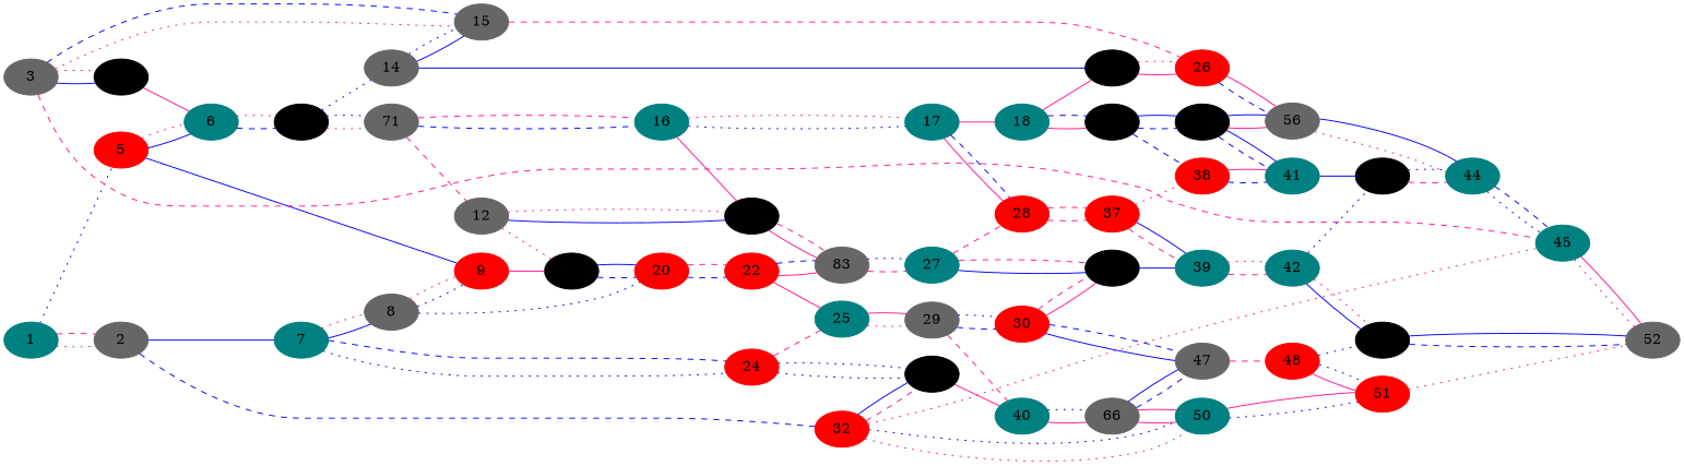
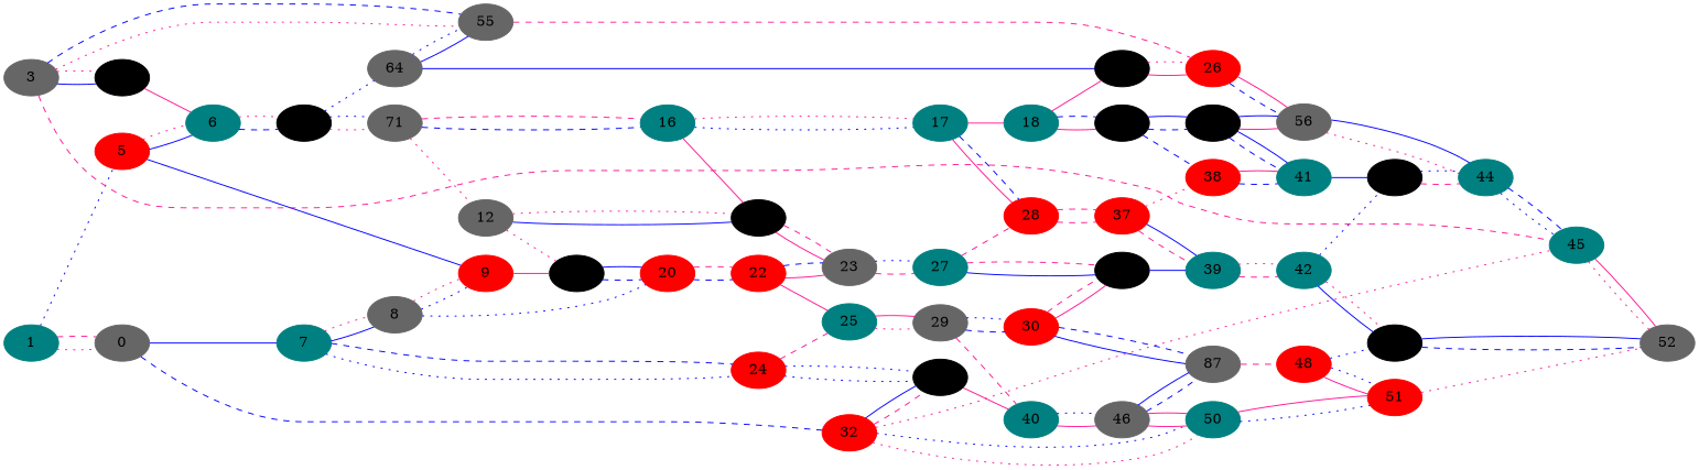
  graph {
    rankdir=LR
    node [color=teal style=filled]
    edge [color=deeppink style=solid]
-   2 [color=gray40]
+   2 [color=gray40 label=0]
    1
    5 [color=red]
    7
    32 [color=red]
    6
    9 [color=red]
    3 [color=gray40]
    4 [color=black]
-   15 [color=gray40]
+   15 [color=gray40 label=55]
    45
    8 [color=gray40]
    24 [color=red]
    33 [color=black]
    50
    26 [color=red]
    52 [color=gray40]
    10 [color=black]
    13 [color=black]
    n20 [color=gray40 label=71]
-   14 [color=gray40]
+   14 [color=gray40 label=64]
    20 [color=red]
    25
    22 [color=red]
    12 [color=gray40]
    16
    19 [color=black]
    21 [color=black]
    17
-   23 [color=gray40 label=83]
+   23 [color=gray40]
    n31 [color=gray40 label=56]
    18
    28 [color=red]
    34 [color=black]
    37 [color=red]
    35 [color=black]
    38 [color=red]
    27
    29 [color=gray40]
    31 [color=black]
    40
    30 [color=red]
    44
    39
-   47 [color=gray40]
-   46 [color=gray40 label=66]
+   47 [color=gray40 label=87]
+   46 [color=gray40]
    48 [color=red]
    42
    51 [color=red]
    41
    43 [color=black]
    49 [color=black]
    2 -- 7 [color=blue]
    2 -- 32 [color=blue style=dashed]
    1 -- 2 [style=dotted]
    1 -- 2 [style=dashed]
    1 -- 5 [color=blue style=dotted]
    5 -- 6 [color=blue]
    5 -- 6 [style=dotted]
    5 -- 9 [color=blue]
    7 -- 8 [color=blue]
    7 -- 8 [style=dotted]
    7 -- 24 [color=blue style=dotted]
    7 -- 24 [color=blue style=dashed]
    32 -- 45 [style=dotted]
    32 -- 33 [style=dashed]
    32 -- 33 [color=blue]
    32 -- 50 [style=dotted]
    32 -- 50 [color=blue style=dotted]
    6 -- 10 [color=blue style=dashed]
    6 -- 10 [style=dotted]
    9 -- 13
    3 -- 4 [color=blue]
    3 -- 4 [style=dotted]
    3 -- 15 [style=dotted]
    3 -- 15 [color=blue style=dashed]
    3 -- 45 [style=dashed]
    4 -- 6
    15 -- 26 [style=dashed]
    45 -- 52 [style=dotted]
    45 -- 52
    8 -- 9 [color=blue style=dotted]
    8 -- 9 [style=dotted]
    8 -- 20 [color=blue style=dotted]
    24 -- 33 [color=blue style=dotted]
    24 -- 33 [color=blue style=dotted]
    24 -- 25 [style=dashed]
    33 -- 40
    50 -- 51 [color=blue style=dotted]
    50 -- 51
    26 -- n31 [color=blue style=dashed]
    26 -- n31
    10 -- n20 [style=dotted]
    10 -- n20 [color=blue style=dotted]
    10 -- 14 [color=blue style=dotted]
    13 -- 20 [color=blue style=dashed]
    13 -- 20 [color=blue]
-   n20 -- 12 [style=dashed]
+   n20 -- 12 [style=dotted]
    n20 -- 16 [color=blue style=dashed]
    n20 -- 16 [style=dashed]
    14 -- 15 [color=blue]
    14 -- 15 [color=blue style=dotted]
    14 -- 19 [color=blue]
    20 -- 22 [color=blue style=dashed]
    20 -- 22 [style=dashed]
    25 -- 29 [style=dotted]
    25 -- 29
    22 -- 25
    22 -- 23
    22 -- 23 [color=blue style=dashed]
    12 -- 13 [style=dotted]
    12 -- 21 [color=blue]
    12 -- 21 [style=dotted]
    16 -- 21
    16 -- 17 [color=blue style=dotted]
    16 -- 17 [style=dotted]
    19 -- 26
    19 -- 26 [style=dotted]
    21 -- 23
    21 -- 23 [style=dashed]
    17 -- 18
    17 -- 28
    17 -- 28 [color=blue style=dashed]
    23 -- 27 [style=dashed]
    23 -- 27 [color=blue style=dotted]
    n31 -- 44 [style=dotted]
    n31 -- 44 [color=blue]
    18 -- 19
    18 -- 34
    18 -- 34 [color=blue style=dashed]
    28 -- 37 [style=dashed]
    28 -- 37 [style=dashed]
    34 -- 35 [color=blue style=dashed]
    34 -- 35 [color=blue]
    34 -- 38 [color=blue style=dashed]
    37 -- 38 [style=dotted]
    37 -- 39 [style=dashed]
    37 -- 39 [color=blue]
    35 -- n31
    35 -- n31 [color=blue]
    35 -- 41 [color=blue style=dashed]
    35 -- 41 [color=blue]
    38 -- 41 [color=blue style=dashed]
    38 -- 41
    27 -- 28 [style=dashed]
    27 -- 31 [color=blue]
    27 -- 31 [style=dashed]
    29 -- 40 [style=dashed]
    29 -- 30 [color=blue style=dashed]
    29 -- 30 [color=blue style=dotted]
    31 -- 39 [color=blue]
    40 -- 46
    40 -- 46 [color=blue style=dotted]
    30 -- 31
    30 -- 31 [style=dashed]
    30 -- 47 [color=blue]
    30 -- 47 [color=blue style=dashed]
    44 -- 45 [color=blue style=dotted]
    44 -- 45 [color=blue style=dashed]
    39 -- 42 [style=dashed]
    39 -- 42 [style=dotted]
    47 -- 48 [style=dashed]
    46 -- 50
    46 -- 50
    46 -- 47 [color=blue style=dashed]
    46 -- 47 [color=blue]
    48 -- 51
    48 -- 51 [color=blue style=dotted]
    48 -- 49 [color=blue style=dotted]
    42 -- 43 [color=blue style=dotted]
    42 -- 49 [color=blue]
    42 -- 49 [style=dotted]
    51 -- 52 [style=dotted]
    41 -- 43 [color=blue]
    43 -- 44 [style=dashed]
    43 -- 44 [color=blue style=dotted]
    49 -- 52 [color=blue style=dashed]
    49 -- 52 [color=blue]
  }
